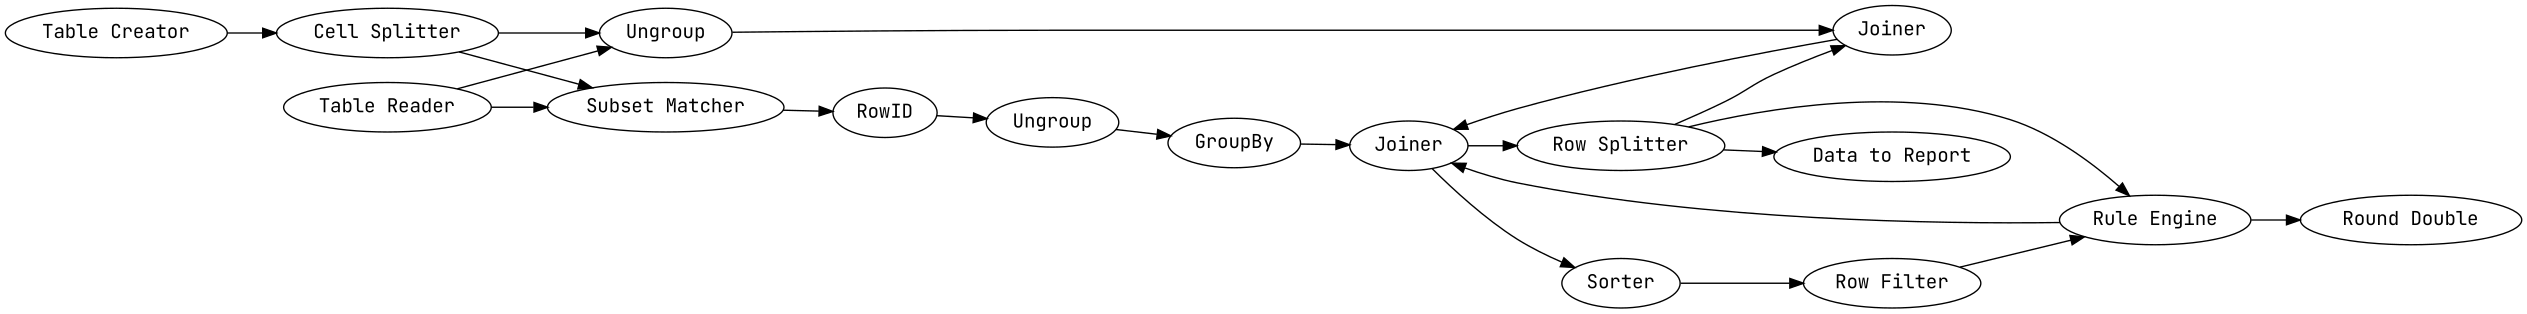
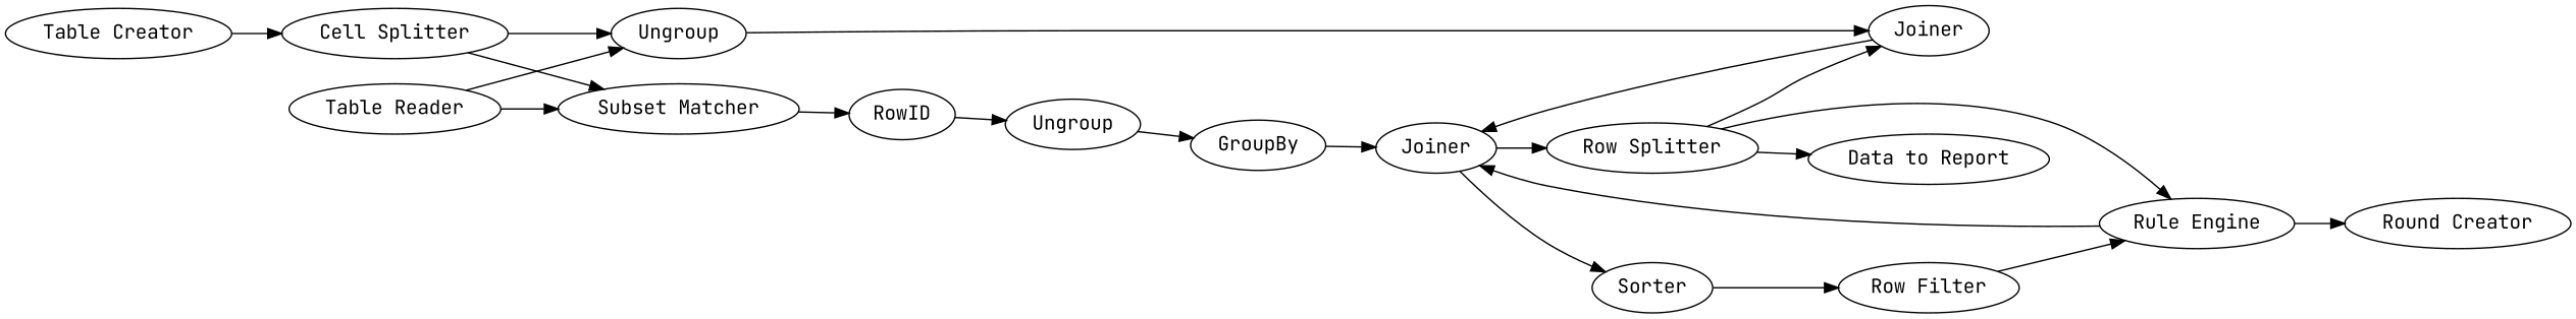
  digraph {
    fontname="JetBrains Mono"
    rankdir=LR
    node [fontname="JetBrains Mono"]
    edge [fontname="JetBrains Mono"]
    n1 [label="Cell Splitter"]
    n2 [label="Subset Matcher"]
    n3 [label=Ungroup]
    n4 [label=RowID]
    n5 [label=Joiner]
    n6 [label=Ungroup]
    n7 [label="Row Splitter"]
    n8 [label="Data to Report"]
    n9 [label="Rule Engine"]
    n10 [label=Joiner]
-   n11 [label="Round Double"]
+   n11 [label="Round Creator"]
    n12 [label="Table Reader"]
    n13 [label=Sorter]
    n14 [label="Row Filter"]
    n15 [label=GroupBy]
    n16 [label="Table Creator"]
    n1 -> n2
    n1 -> n3
    n2 -> n4
    n3 -> n5
    n4 -> n6
    n5 -> n10
    n6 -> n15
    n7 -> n5
    n7 -> n8
    n7 -> n9
    n9 -> n10
    n9 -> n11
    n10 -> n7
    n10 -> n13
    n12 -> n2
    n12 -> n3
    n13 -> n14
    n14 -> n9
    n15 -> n10
    n16 -> n1
  }
